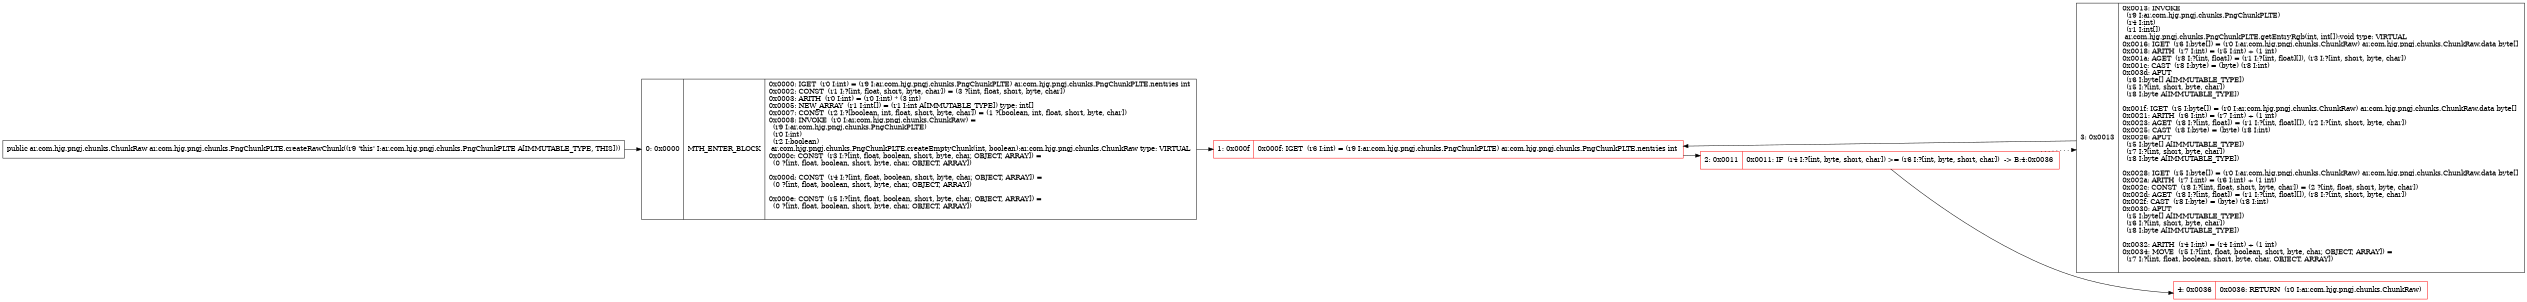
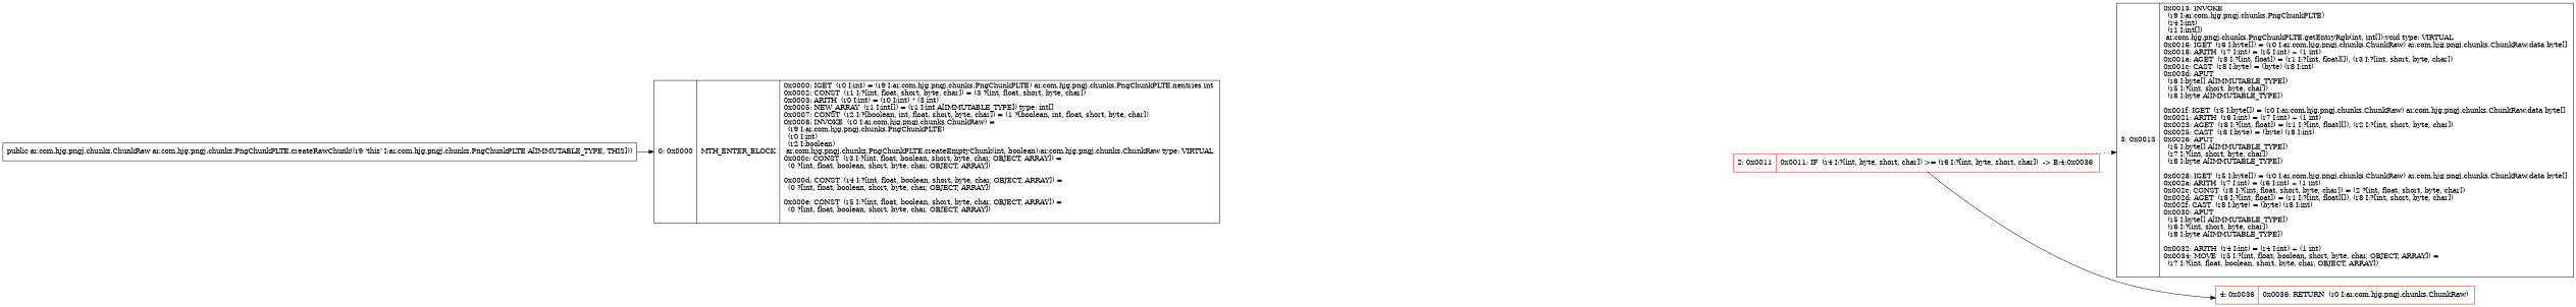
  digraph {
    rankdir=LR
    node [color=black shape=record]
    edge [style=solid]
    n1 [label="{0\:\ 0x0000|MTH_ENTER_BLOCK\l|0x0000: IGET  (r0 I:int) = (r9 I:ar.com.hjg.pngj.chunks.PngChunkPLTE) ar.com.hjg.pngj.chunks.PngChunkPLTE.nentries int \l0x0002: CONST  (r1 I:?[int, float, short, byte, char]) = (3 ?[int, float, short, byte, char]) \l0x0003: ARITH  (r0 I:int) = (r0 I:int) * (3 int) \l0x0005: NEW_ARRAY  (r1 I:int[]) = (r1 I:int A[IMMUTABLE_TYPE]) type: int[] \l0x0007: CONST  (r2 I:?[boolean, int, float, short, byte, char]) = (1 ?[boolean, int, float, short, byte, char]) \l0x0008: INVOKE  (r0 I:ar.com.hjg.pngj.chunks.ChunkRaw) = \l  (r9 I:ar.com.hjg.pngj.chunks.PngChunkPLTE)\l  (r0 I:int)\l  (r2 I:boolean)\l ar.com.hjg.pngj.chunks.PngChunkPLTE.createEmptyChunk(int, boolean):ar.com.hjg.pngj.chunks.ChunkRaw type: VIRTUAL \l0x000c: CONST  (r3 I:?[int, float, boolean, short, byte, char, OBJECT, ARRAY]) = \l  (0 ?[int, float, boolean, short, byte, char, OBJECT, ARRAY])\l \l0x000d: CONST  (r4 I:?[int, float, boolean, short, byte, char, OBJECT, ARRAY]) = \l  (0 ?[int, float, boolean, short, byte, char, OBJECT, ARRAY])\l \l0x000e: CONST  (r5 I:?[int, float, boolean, short, byte, char, OBJECT, ARRAY]) = \l  (0 ?[int, float, boolean, short, byte, char, OBJECT, ARRAY])\l \l}"]
-   n2 [color=red label="{1\:\ 0x000f|0x000f: IGET  (r6 I:int) = (r9 I:ar.com.hjg.pngj.chunks.PngChunkPLTE) ar.com.hjg.pngj.chunks.PngChunkPLTE.nentries int \l}"]
    n3 [color=red label="{2\:\ 0x0011|0x0011: IF  (r4 I:?[int, byte, short, char]) \>= (r6 I:?[int, byte, short, char])  \-\> B:4:0x0036 \l}"]
    n4 [label="{3\:\ 0x0013|0x0013: INVOKE  \l  (r9 I:ar.com.hjg.pngj.chunks.PngChunkPLTE)\l  (r4 I:int)\l  (r1 I:int[])\l ar.com.hjg.pngj.chunks.PngChunkPLTE.getEntryRgb(int, int[]):void type: VIRTUAL \l0x0016: IGET  (r6 I:byte[]) = (r0 I:ar.com.hjg.pngj.chunks.ChunkRaw) ar.com.hjg.pngj.chunks.ChunkRaw.data byte[] \l0x0018: ARITH  (r7 I:int) = (r5 I:int) + (1 int) \l0x001a: AGET  (r8 I:?[int, float]) = (r1 I:?[int, float][]), (r3 I:?[int, short, byte, char]) \l0x001c: CAST  (r8 I:byte) = (byte) (r8 I:int) \l0x003d: APUT  \l  (r6 I:byte[] A[IMMUTABLE_TYPE])\l  (r5 I:?[int, short, byte, char])\l  (r8 I:byte A[IMMUTABLE_TYPE])\l \l0x001f: IGET  (r5 I:byte[]) = (r0 I:ar.com.hjg.pngj.chunks.ChunkRaw) ar.com.hjg.pngj.chunks.ChunkRaw.data byte[] \l0x0021: ARITH  (r6 I:int) = (r7 I:int) + (1 int) \l0x0023: AGET  (r8 I:?[int, float]) = (r1 I:?[int, float][]), (r2 I:?[int, short, byte, char]) \l0x0025: CAST  (r8 I:byte) = (byte) (r8 I:int) \l0x0026: APUT  \l  (r5 I:byte[] A[IMMUTABLE_TYPE])\l  (r7 I:?[int, short, byte, char])\l  (r8 I:byte A[IMMUTABLE_TYPE])\l \l0x0028: IGET  (r5 I:byte[]) = (r0 I:ar.com.hjg.pngj.chunks.ChunkRaw) ar.com.hjg.pngj.chunks.ChunkRaw.data byte[] \l0x002a: ARITH  (r7 I:int) = (r6 I:int) + (1 int) \l0x002c: CONST  (r8 I:?[int, float, short, byte, char]) = (2 ?[int, float, short, byte, char]) \l0x002d: AGET  (r8 I:?[int, float]) = (r1 I:?[int, float][]), (r8 I:?[int, short, byte, char]) \l0x002f: CAST  (r8 I:byte) = (byte) (r8 I:int) \l0x0030: APUT  \l  (r5 I:byte[] A[IMMUTABLE_TYPE])\l  (r6 I:?[int, short, byte, char])\l  (r8 I:byte A[IMMUTABLE_TYPE])\l \l0x0032: ARITH  (r4 I:int) = (r4 I:int) + (1 int) \l0x0034: MOVE  (r5 I:?[int, float, boolean, short, byte, char, OBJECT, ARRAY]) = \l  (r7 I:?[int, float, boolean, short, byte, char, OBJECT, ARRAY])\l \l}"]
    n5 [color=red label="{4\:\ 0x0036|0x0036: RETURN  (r0 I:ar.com.hjg.pngj.chunks.ChunkRaw) \l}"]
    n6 [label="{public ar.com.hjg.pngj.chunks.ChunkRaw ar.com.hjg.pngj.chunks.PngChunkPLTE.createRawChunk((r9 'this' I:ar.com.hjg.pngj.chunks.PngChunkPLTE A[IMMUTABLE_TYPE, THIS])) }"]
-   n1 -> n2
-   n2 -> n3
    n3 -> n4 [style=dotted]
    n3 -> n5
-   n4 -> n2
    n6 -> n1
  }
